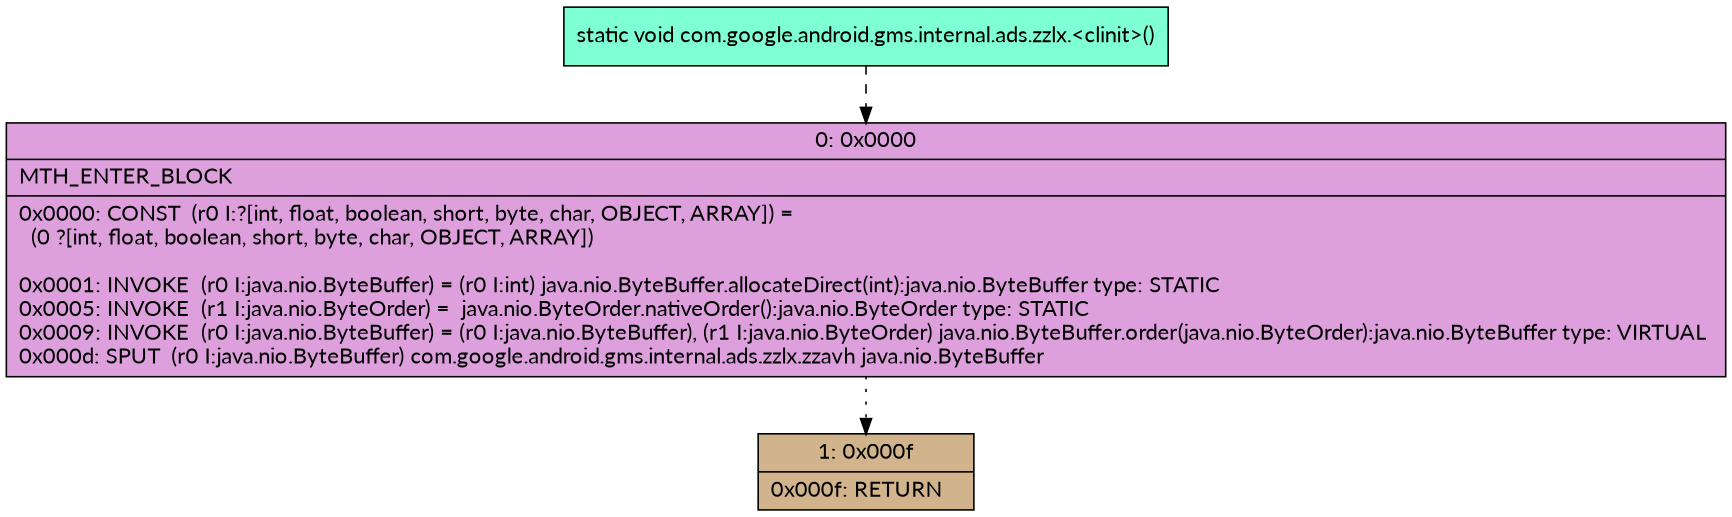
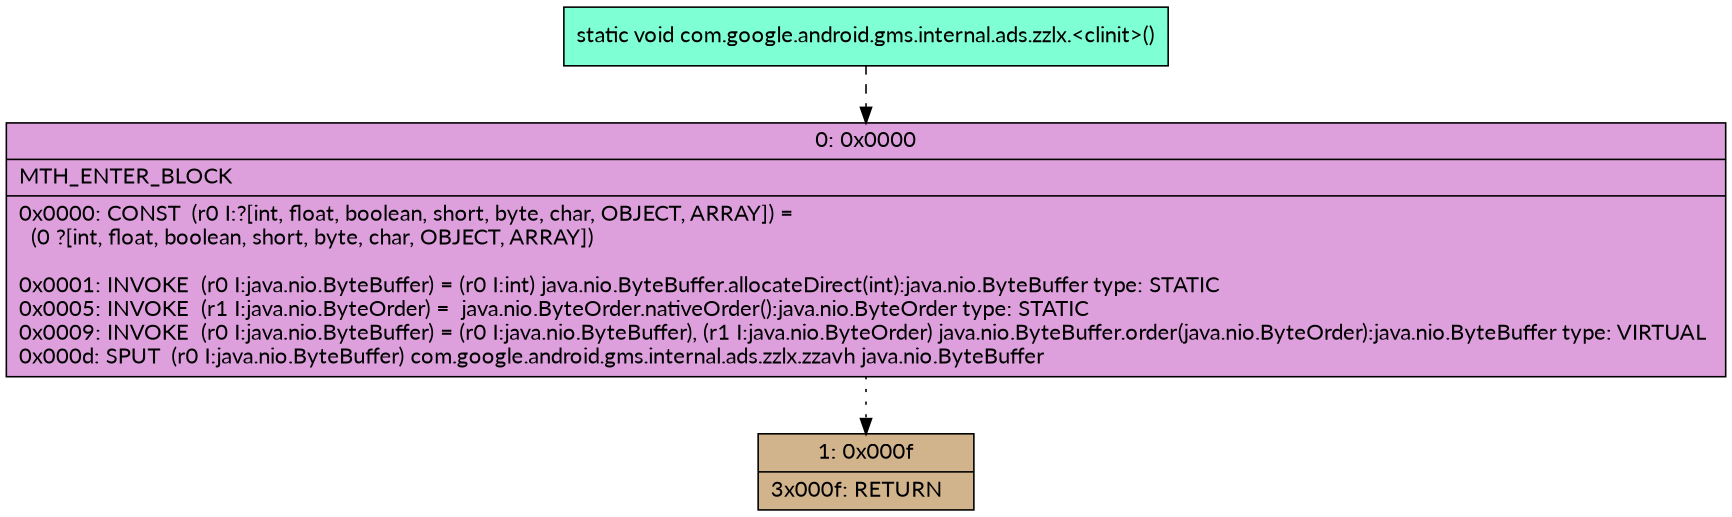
  digraph {
    fontname=Lato
    node [shape=record style=filled fontname=Lato]
    edge [fontname=Lato]
    n1 [label="{0\:\ 0x0000|MTH_ENTER_BLOCK\l|0x0000: CONST  (r0 I:?[int, float, boolean, short, byte, char, OBJECT, ARRAY]) = \l  (0 ?[int, float, boolean, short, byte, char, OBJECT, ARRAY])\l \l0x0001: INVOKE  (r0 I:java.nio.ByteBuffer) = (r0 I:int) java.nio.ByteBuffer.allocateDirect(int):java.nio.ByteBuffer type: STATIC \l0x0005: INVOKE  (r1 I:java.nio.ByteOrder) =  java.nio.ByteOrder.nativeOrder():java.nio.ByteOrder type: STATIC \l0x0009: INVOKE  (r0 I:java.nio.ByteBuffer) = (r0 I:java.nio.ByteBuffer), (r1 I:java.nio.ByteOrder) java.nio.ByteBuffer.order(java.nio.ByteOrder):java.nio.ByteBuffer type: VIRTUAL \l0x000d: SPUT  (r0 I:java.nio.ByteBuffer) com.google.android.gms.internal.ads.zzlx.zzavh java.nio.ByteBuffer \l}" fillcolor=plum]
-   n2 [label="{1\:\ 0x000f|0x000f: RETURN   \l}" fillcolor=tan]
+   n2 [label="{1\:\ 0x000f|3x000f: RETURN   \l}" fillcolor=tan]
    n3 [label="{static void com.google.android.gms.internal.ads.zzlx.\<clinit\>() }" fillcolor=aquamarine]
    n1 -> n2 [style=dotted]
    n3 -> n1 [style=dashed]
  }
